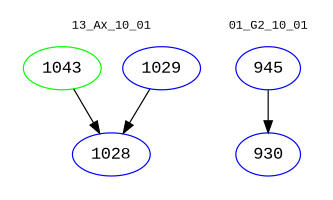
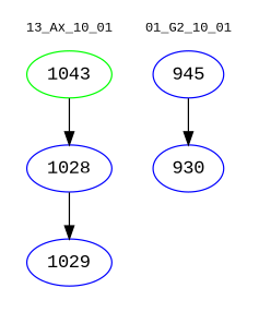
  digraph {
    fontname="Liberation Mono"
    node [color=blue fontname="Liberation Mono"]
    edge [color=black fontname="Liberation Mono"]
    n1 [label=1029]
    n2 [label=1028]
    n3 [color=green label=1043]
    n4 [label=945]
    n5 [label=930]
    subgraph cluster_1 {
      color=white
      fontsize=10
      label="13_Ax_10_01"
      n1
      n2
      n3
    }
    subgraph cluster_2 {
      color=white
      fontsize=10
      label="01_G2_10_01"
      n4
      n5
    }
-   n1 -> n2
+   n2 -> n1
    n3 -> n2
    n4 -> n5
  }
